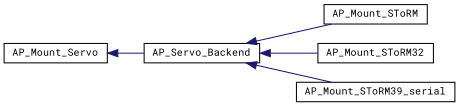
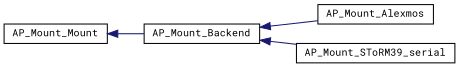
  digraph {
    fontname="Roboto Mono"
    rankdir=LR
    node [color=black fillcolor=white fontname="Roboto Mono" fontsize=10 shape=record style=filled]
    edge [color=midnightblue dir=back fontname="Roboto Mono" fontsize=10 labelfontname=Helvetica labelfontsize=10 style=solid]
-   n1 [height=0.2 label=AP_Servo_Backend width=0.4]
-   n2 [height=0.2 label=AP_Mount_SToRM width=0.4]
-   n3 [height=0.2 label=AP_Mount_SToRM32 width=0.4]
+   n1 [height=0.2 label=AP_Mount_Backend width=0.4]
+   n2 [height=0.2 label=AP_Mount_Alexmos width=0.4]
    n4 [height=0.2 label=AP_Mount_SToRM39_serial width=0.4]
-   n5 [height=0.2 label=AP_Mount_Servo width=0.4]
+   n5 [height=0.2 label=AP_Mount_Mount width=0.4]
    n1 -> n2
-   n1 -> n3
    n1 -> n4
    n5 -> n1
  }
